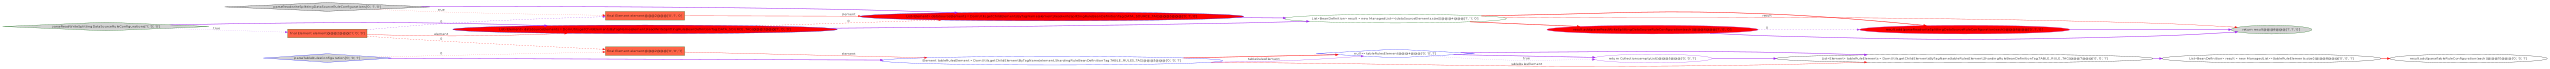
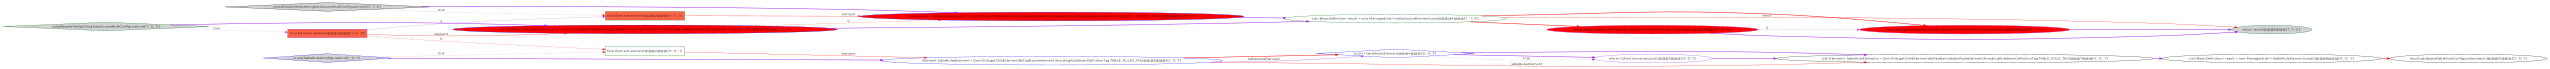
  digraph {
    fontname=Montserrat
    rankdir=LR
    node [color=darkgreen fillcolor=white fontname=Montserrat shape=ellipse style=filled]
    edge [color=purple fontname=Montserrat style=bold]
    n1 [color=blue fillcolor=red label="List<Element> dataSourceElements = DomUtils.getChildElementsByTagName(element,ReadwriteSplittingRuleBeanDefinitionTag.DATA_SOURCE_TAG)@@@3@@@['0', '1', '0']"]
    n2 [label="List<BeanDefinition> result = new ManagedList<>(dataSourceElements.size())@@@4@@@['1', '1', '0']"]
    n3 [fillcolor=lightgray label="return result@@@8@@@['1', '1', '0']"]
    n4 [color=purple fillcolor=red label="result.add(parseReadWriteSplittingDataSourceRuleConfiguration(each))@@@6@@@['1', '0', '0']"]
    n5 [color=purple fillcolor=red label="result.add(parseReadwriteSplittingDataSourceRuleConfiguration(each))@@@6@@@['0', '1', '0']"]
    n6 [color=purple label="return Collections.emptyList()@@@5@@@['0', '0', '1']"]
    n7 [color=black label="List<Element> tableRuleElements = DomUtils.getChildElementsByTagName(tableRulesElement,ShardingRuleBeanDefinitionTag.TABLE_RULE_TAG)@@@7@@@['0', '0', '1']"]
    n8 [color=black label="List<BeanDefinition> result = new ManagedList<>(tableRuleElements.size())@@@8@@@['0', '0', '1']"]
    n9 [fillcolor=lightgray label="parseReadWriteSplittingDataSourceRuleConfigurations['1', '0', '0']" shape=diamond]
    n10 [color=blue fillcolor=red label="List<Element> dataSourceElements = DomUtils.getChildElementsByTagName(element,ReadWriteSplittingRuleBeanDefinitionTag.DATA_SOURCE_TAG)@@@3@@@['1', '0', '0']"]
-   n11 [fillcolor=tomato label="final Element element@@@2@@@['1', '0', '0']" shape=box]
+   n11 [color=purple fillcolor=tomato label="final Element element@@@2@@@['1', '0', '0']" shape=box]
    n12 [fillcolor=tomato label="final Element element@@@2@@@['0', '1', '0']" shape=box]
-   n13 [fillcolor=tomato label="final Element element@@@2@@@['0', '0', '1']" shape=box]
+   n13 [label="final Element element@@@2@@@['0', '0', '1']" shape=box]
    n14 [color=black label="result.add(parseTableRuleConfiguration(each))@@@10@@@['0', '0', '1']"]
    n15 [color=black fillcolor=lightgray label="parseReadwriteSplittingDataSourceRuleConfigurations['0', '1', '0']" shape=diamond]
    n16 [color=blue label="Element tableRulesElement = DomUtils.getChildElementByTagName(element,ShardingRuleBeanDefinitionTag.TABLE_RULES_TAG)@@@3@@@['0', '0', '1']"]
    n17 [color=blue label="null == tableRulesElement@@@4@@@['0', '0', '1']" shape=diamond]
    n18 [color=blue fillcolor=lightgray label="parseTableRulesConfiguration['0', '0', '1']" shape=diamond]
    n1 -> n2
    n2 -> n3 [color=red label=result style=solid]
    n2 -> n4 [color=red]
    n2 -> n5 [color=red]
    n4 -> n3
    n4 -> n5 [label=0 style=dashed]
    n5 -> n3
    n6 -> n7
    n7 -> n8
    n8 -> n14 [color=red]
    n9 -> n10
    n9 -> n11 [label=true style=dotted]
    n10 -> n1 [color=red label=0 style=dashed]
    n10 -> n2
    n11 -> n10 [color=red label=element style=solid]
    n11 -> n12 [label=0 style=dashed]
    n11 -> n13 [color=red label=0 style=dashed]
    n12 -> n1 [color=red label=element style=solid]
    n13 -> n16 [color=red label=element style=solid]
    n15 -> n1
    n15 -> n12 [color=red label=true style=dotted]
    n16 -> n7 [color=red label=tableRulesElement style=solid]
    n16 -> n17 [color=red]
    n16 -> n17 [label=tableRulesElement style=solid]
    n17 -> n6 [label=true style=dotted]
    n17 -> n6
    n17 -> n7
-   n18 -> n13 [color=red label=0 style=dotted]
+   n18 -> n13 [color=red label=true style=dotted]
    n18 -> n16
  }
